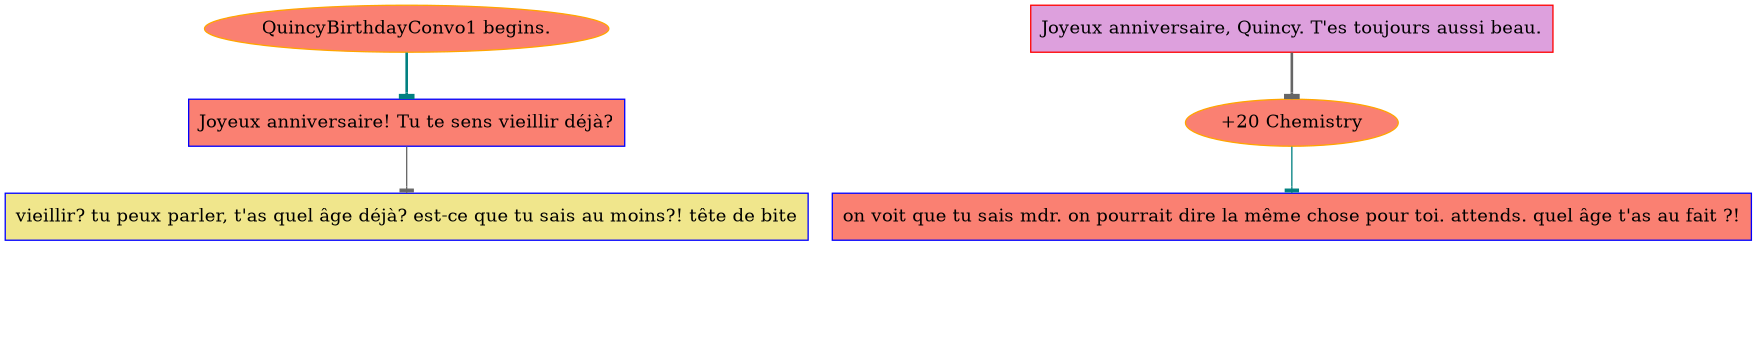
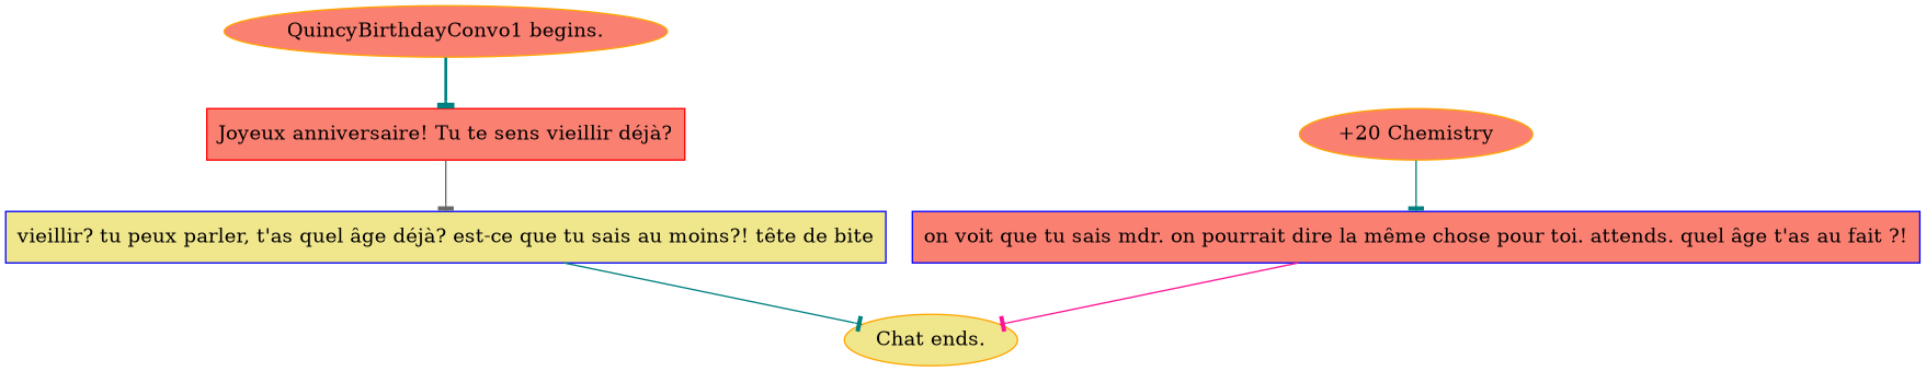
  digraph {
    node [color=orange fillcolor=salmon style=filled shape=box]
    edge [arrowhead=tee color=teal style=solid]
    "QuincyBirthdayConvo1 begins." [shape=""]
-   n2 [color=blue label="Joyeux anniversaire! Tu te sens vieillir déjà?"]
-   n3 [color=red fillcolor=plum label="Joyeux anniversaire, Quincy. T'es toujours aussi beau."]
+   n2 [color=red label="Joyeux anniversaire! Tu te sens vieillir déjà?"]
    n4 [label="+20 Chemistry" shape=""]
    n5 [color=blue fillcolor=khaki label="vieillir? tu peux parler, t'as quel âge déjà? est-ce que tu sais au moins?! tête de bite"]
    n6 [color=blue label="on voit que tu sais mdr. on pourrait dire la même chose pour toi. attends. quel âge t'as au fait ?!"]
+   "Chat ends." [fillcolor=khaki shape=""]
    "QuincyBirthdayConvo1 begins." -> n2 [style=bold]
    n2 -> n5 [color=gray40]
-   n3 -> n4 [color=gray40 style=bold]
    n4 -> n6
+   n5 -> "Chat ends."
+   n6 -> "Chat ends." [color=deeppink]
  }
